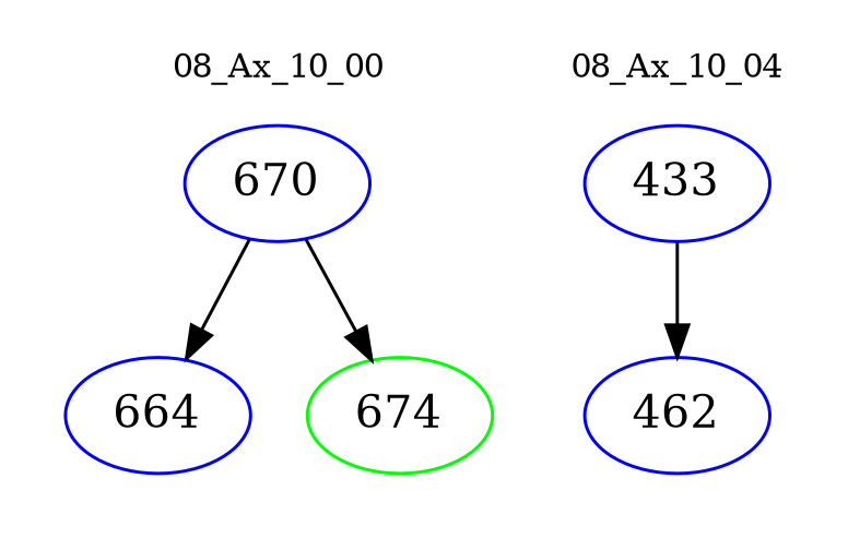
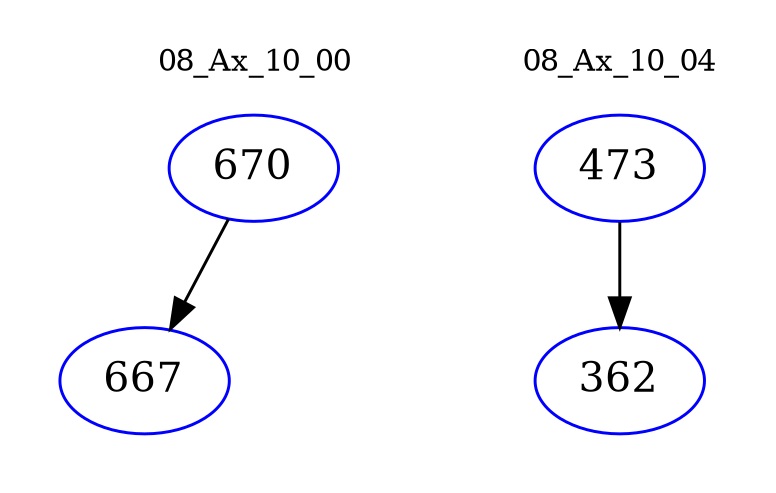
  digraph {
    fontname="DejaVu Serif"
    node [color=blue fontname="DejaVu Serif"]
    edge [color=black fontname="DejaVu Serif"]
    n1 [label=670]
-   n2 [label=664]
-   n3 [color=green label=674]
-   n4 [label=433]
-   n5 [label=462]
+   n2 [label=667]
+   n4 [label=473]
+   n5 [label=362]
    subgraph cluster_1 {
      color=white
      fontsize=10
      label="08_Ax_10_00"
      n1
      n2
-     n3
    }
    subgraph cluster_2 {
      color=white
      fontsize=10
      label="08_Ax_10_04"
      n4
      n5
    }
    n1 -> n2
-   n1 -> n3
    n4 -> n5
  }
